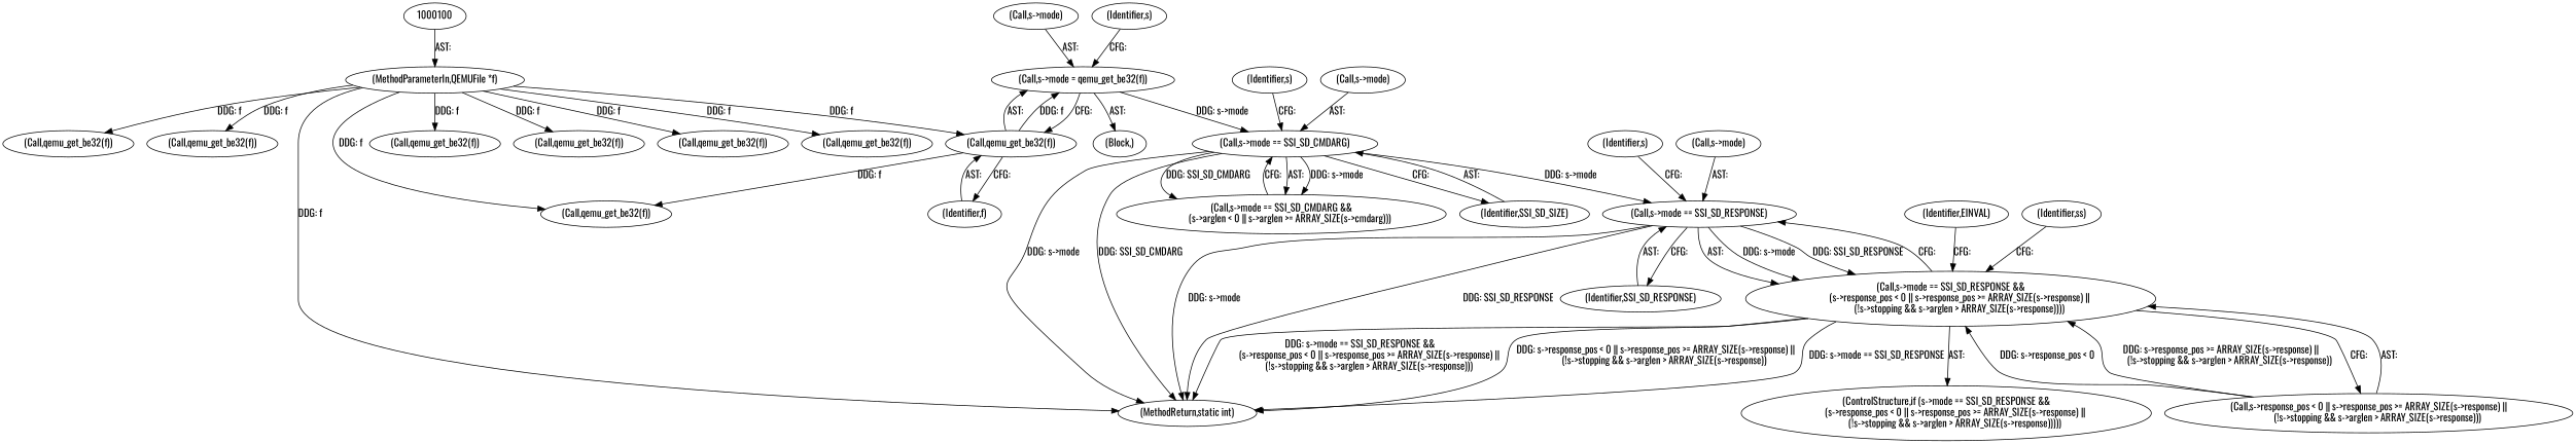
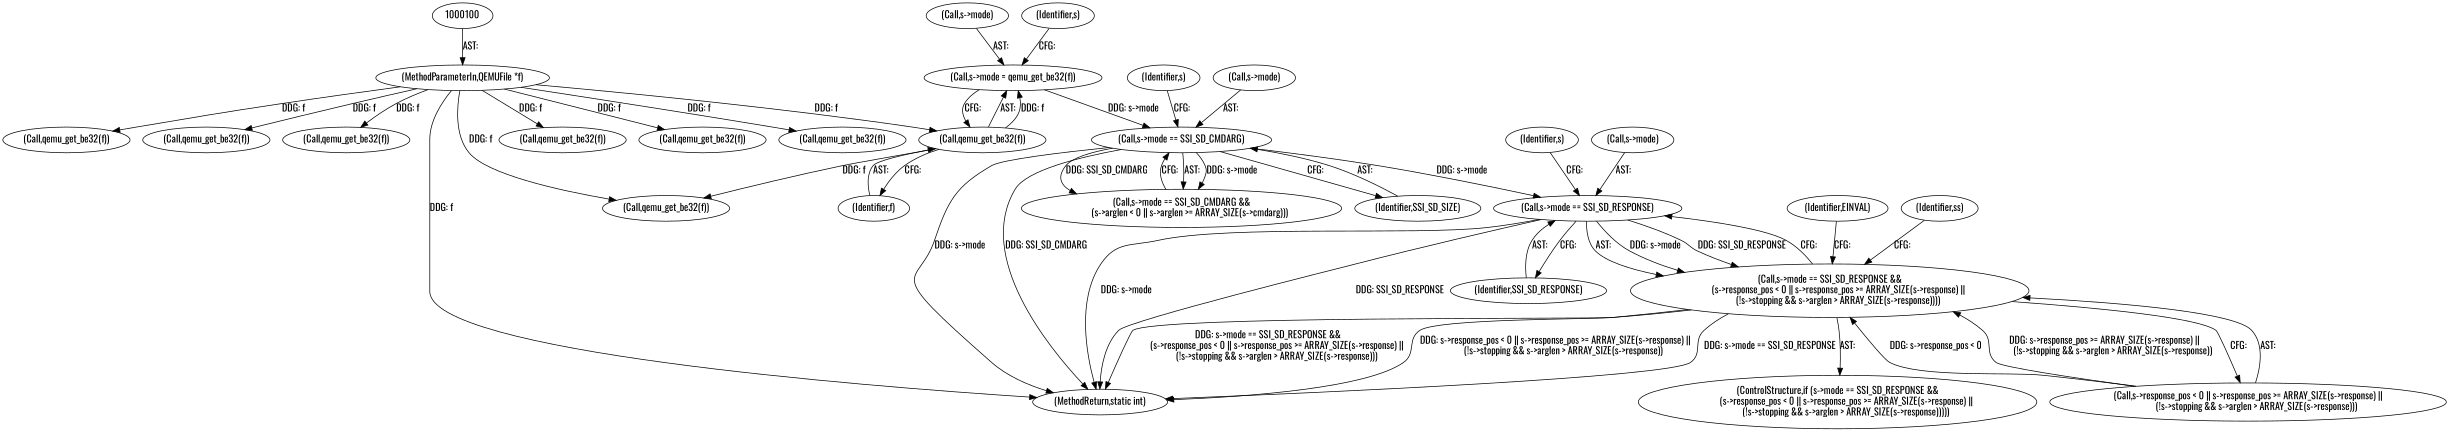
  digraph {
    fontname=Oswald
    node [fontname=Oswald]
    edge [fontname=Oswald]
    n1 [label="(Call,s->mode == SSI_SD_RESPONSE)"]
    n2 [label="(Call,s->mode == SSI_SD_RESPONSE &&\n        (s->response_pos < 0 || s->response_pos >= ARRAY_SIZE(s->response) ||\n        (!s->stopping && s->arglen > ARRAY_SIZE(s->response))))"]
    n3 [label="(Identifier,SSI_SD_RESPONSE)"]
    n4 [label="(MethodReturn,static int)"]
    n5 [label="(Call,s->response_pos < 0 || s->response_pos >= ARRAY_SIZE(s->response) ||\n        (!s->stopping && s->arglen > ARRAY_SIZE(s->response)))"]
    n6 [label="(ControlStructure,if (s->mode == SSI_SD_RESPONSE &&\n        (s->response_pos < 0 || s->response_pos >= ARRAY_SIZE(s->response) ||\n        (!s->stopping && s->arglen > ARRAY_SIZE(s->response)))))"]
    n7 [label="(Call,s->mode == SSI_SD_CMDARG)"]
    n8 [label="(Identifier,SSI_SD_SIZE)"]
    n9 [label="(Call,s->mode == SSI_SD_CMDARG &&\n        (s->arglen < 0 || s->arglen >= ARRAY_SIZE(s->cmdarg)))"]
    n10 [label="(Call,s->mode = qemu_get_be32(f))"]
    n11 [label="(Call,qemu_get_be32(f))"]
-   n12 [label="(Block,)"]
    n13 [label="(Identifier,f)"]
    n14 [label="(Call,qemu_get_be32(f))"]
    n15 [label="(MethodParameterIn,QEMUFile *f)"]
    n16 [label="(Call,qemu_get_be32(f))"]
    n17 [label="(Call,qemu_get_be32(f))"]
    n18 [label="(Call,qemu_get_be32(f))"]
    n19 [label="(Call,qemu_get_be32(f))"]
    n20 [label="(Call,qemu_get_be32(f))"]
    n21 [label="(Call,qemu_get_be32(f))"]
    1000100
    n23 [label="(Identifier,s)"]
    n24 [label="(Identifier,s)"]
    n25 [label="(Identifier,EINVAL)"]
    n26 [label="(Call,s->mode)"]
    n27 [label="(Call,s->mode)"]
    n28 [label="(Call,s->mode)"]
    n29 [label="(Identifier,s)"]
    n30 [label="(Identifier,ss)"]
    n1 -> n2 [label="AST: "]
    n1 -> n2 [label="DDG: s->mode"]
    n1 -> n2 [label="DDG: SSI_SD_RESPONSE"]
    n1 -> n3 [label="CFG: "]
    n1 -> n4 [label="DDG: s->mode"]
    n1 -> n4 [label="DDG: SSI_SD_RESPONSE"]
    n2 -> n1 [label="CFG: "]
    n2 -> n4 [label="DDG: s->mode == SSI_SD_RESPONSE &&\n        (s->response_pos < 0 || s->response_pos >= ARRAY_SIZE(s->response) ||\n        (!s->stopping && s->arglen > ARRAY_SIZE(s->response)))"]
    n2 -> n4 [label="DDG: s->response_pos < 0 || s->response_pos >= ARRAY_SIZE(s->response) ||\n        (!s->stopping && s->arglen > ARRAY_SIZE(s->response))"]
    n2 -> n4 [label="DDG: s->mode == SSI_SD_RESPONSE"]
    n2 -> n5 [label="CFG: "]
    n2 -> n6 [label="AST: "]
    n3 -> n1 [label="AST: "]
    n5 -> n2 [label="AST: "]
    n5 -> n2 [label="DDG: s->response_pos < 0"]
    n5 -> n2 [label="DDG: s->response_pos >= ARRAY_SIZE(s->response) ||\n        (!s->stopping && s->arglen > ARRAY_SIZE(s->response))"]
    n7 -> n1 [label="DDG: s->mode"]
    n7 -> n4 [label="DDG: s->mode"]
    n7 -> n4 [label="DDG: SSI_SD_CMDARG"]
    n7 -> n8 [label="CFG: "]
    n7 -> n9 [label="AST: "]
    n7 -> n9 [label="DDG: s->mode"]
    n7 -> n9 [label="DDG: SSI_SD_CMDARG"]
    n8 -> n7 [label="AST: "]
    n9 -> n7 [label="CFG: "]
    n10 -> n7 [label="DDG: s->mode"]
    n10 -> n11 [label="CFG: "]
-   n10 -> n12 [label="AST: "]
    n11 -> n10 [label="AST: "]
    n11 -> n10 [label="DDG: f"]
    n11 -> n13 [label="CFG: "]
    n11 -> n14 [label="DDG: f"]
    n13 -> n11 [label="AST: "]
    n15 -> n4 [label="DDG: f"]
    n15 -> n11 [label="DDG: f"]
    n15 -> n14 [label="DDG: f"]
    n15 -> n16 [label="DDG: f"]
    n15 -> n17 [label="DDG: f"]
    n15 -> n18 [label="DDG: f"]
    n15 -> n19 [label="DDG: f"]
    n15 -> n20 [label="DDG: f"]
    n15 -> n21 [label="DDG: f"]
    1000100 -> n15 [label="AST: "]
    n23 -> n7 [label="CFG: "]
    n24 -> n1 [label="CFG: "]
    n25 -> n2 [label="CFG: "]
    n26 -> n1 [label="AST: "]
    n27 -> n10 [label="AST: "]
    n28 -> n7 [label="AST: "]
    n29 -> n10 [label="CFG: "]
    n30 -> n2 [label="CFG: "]
  }
